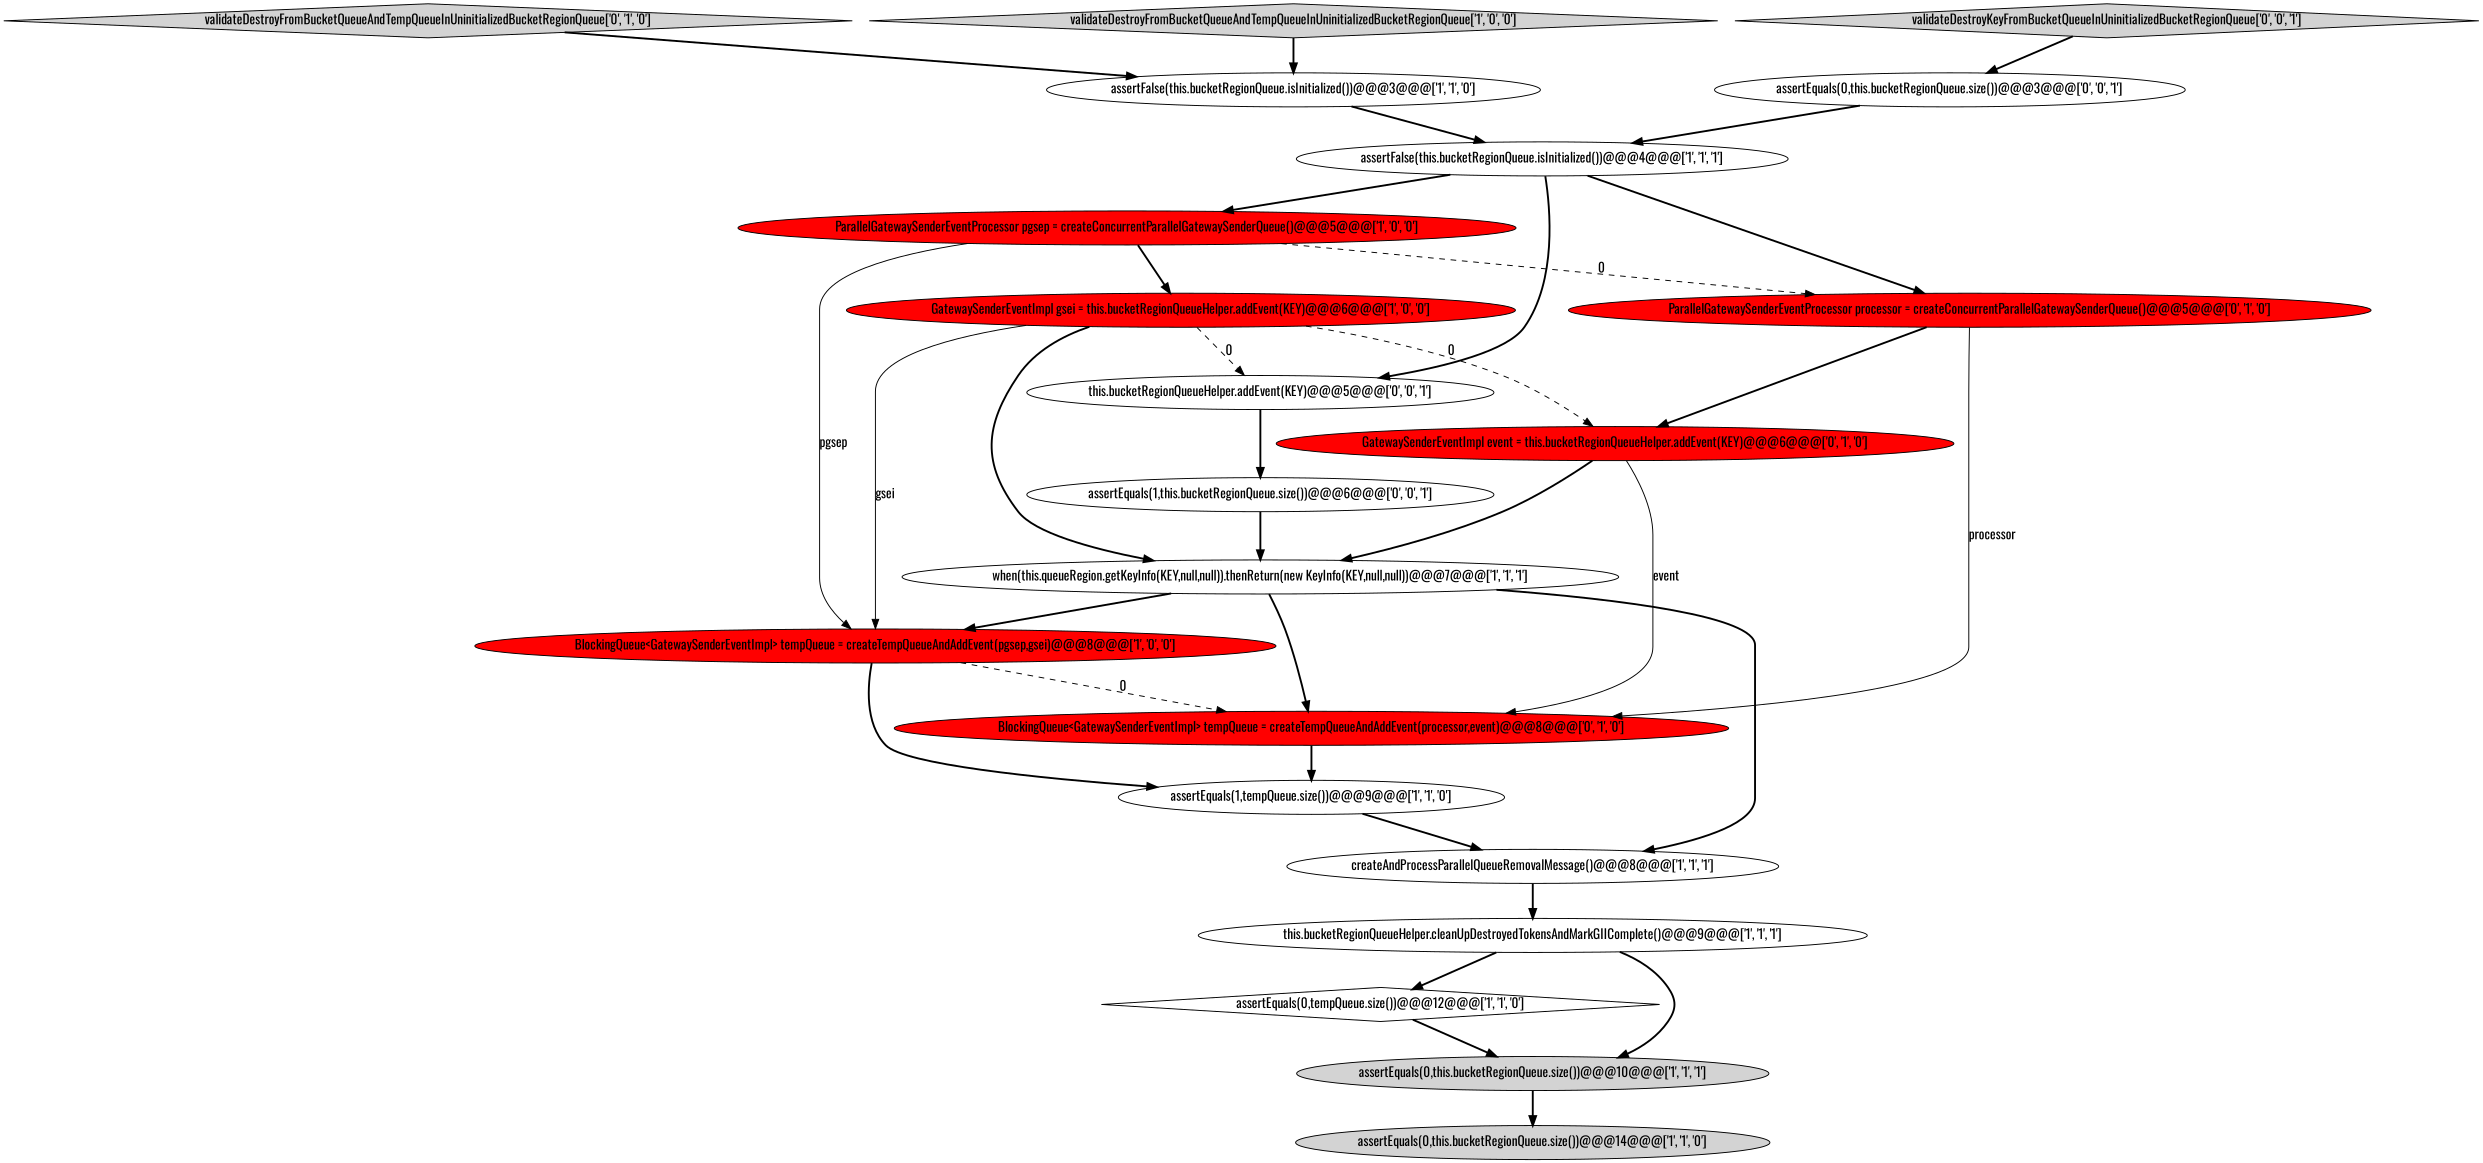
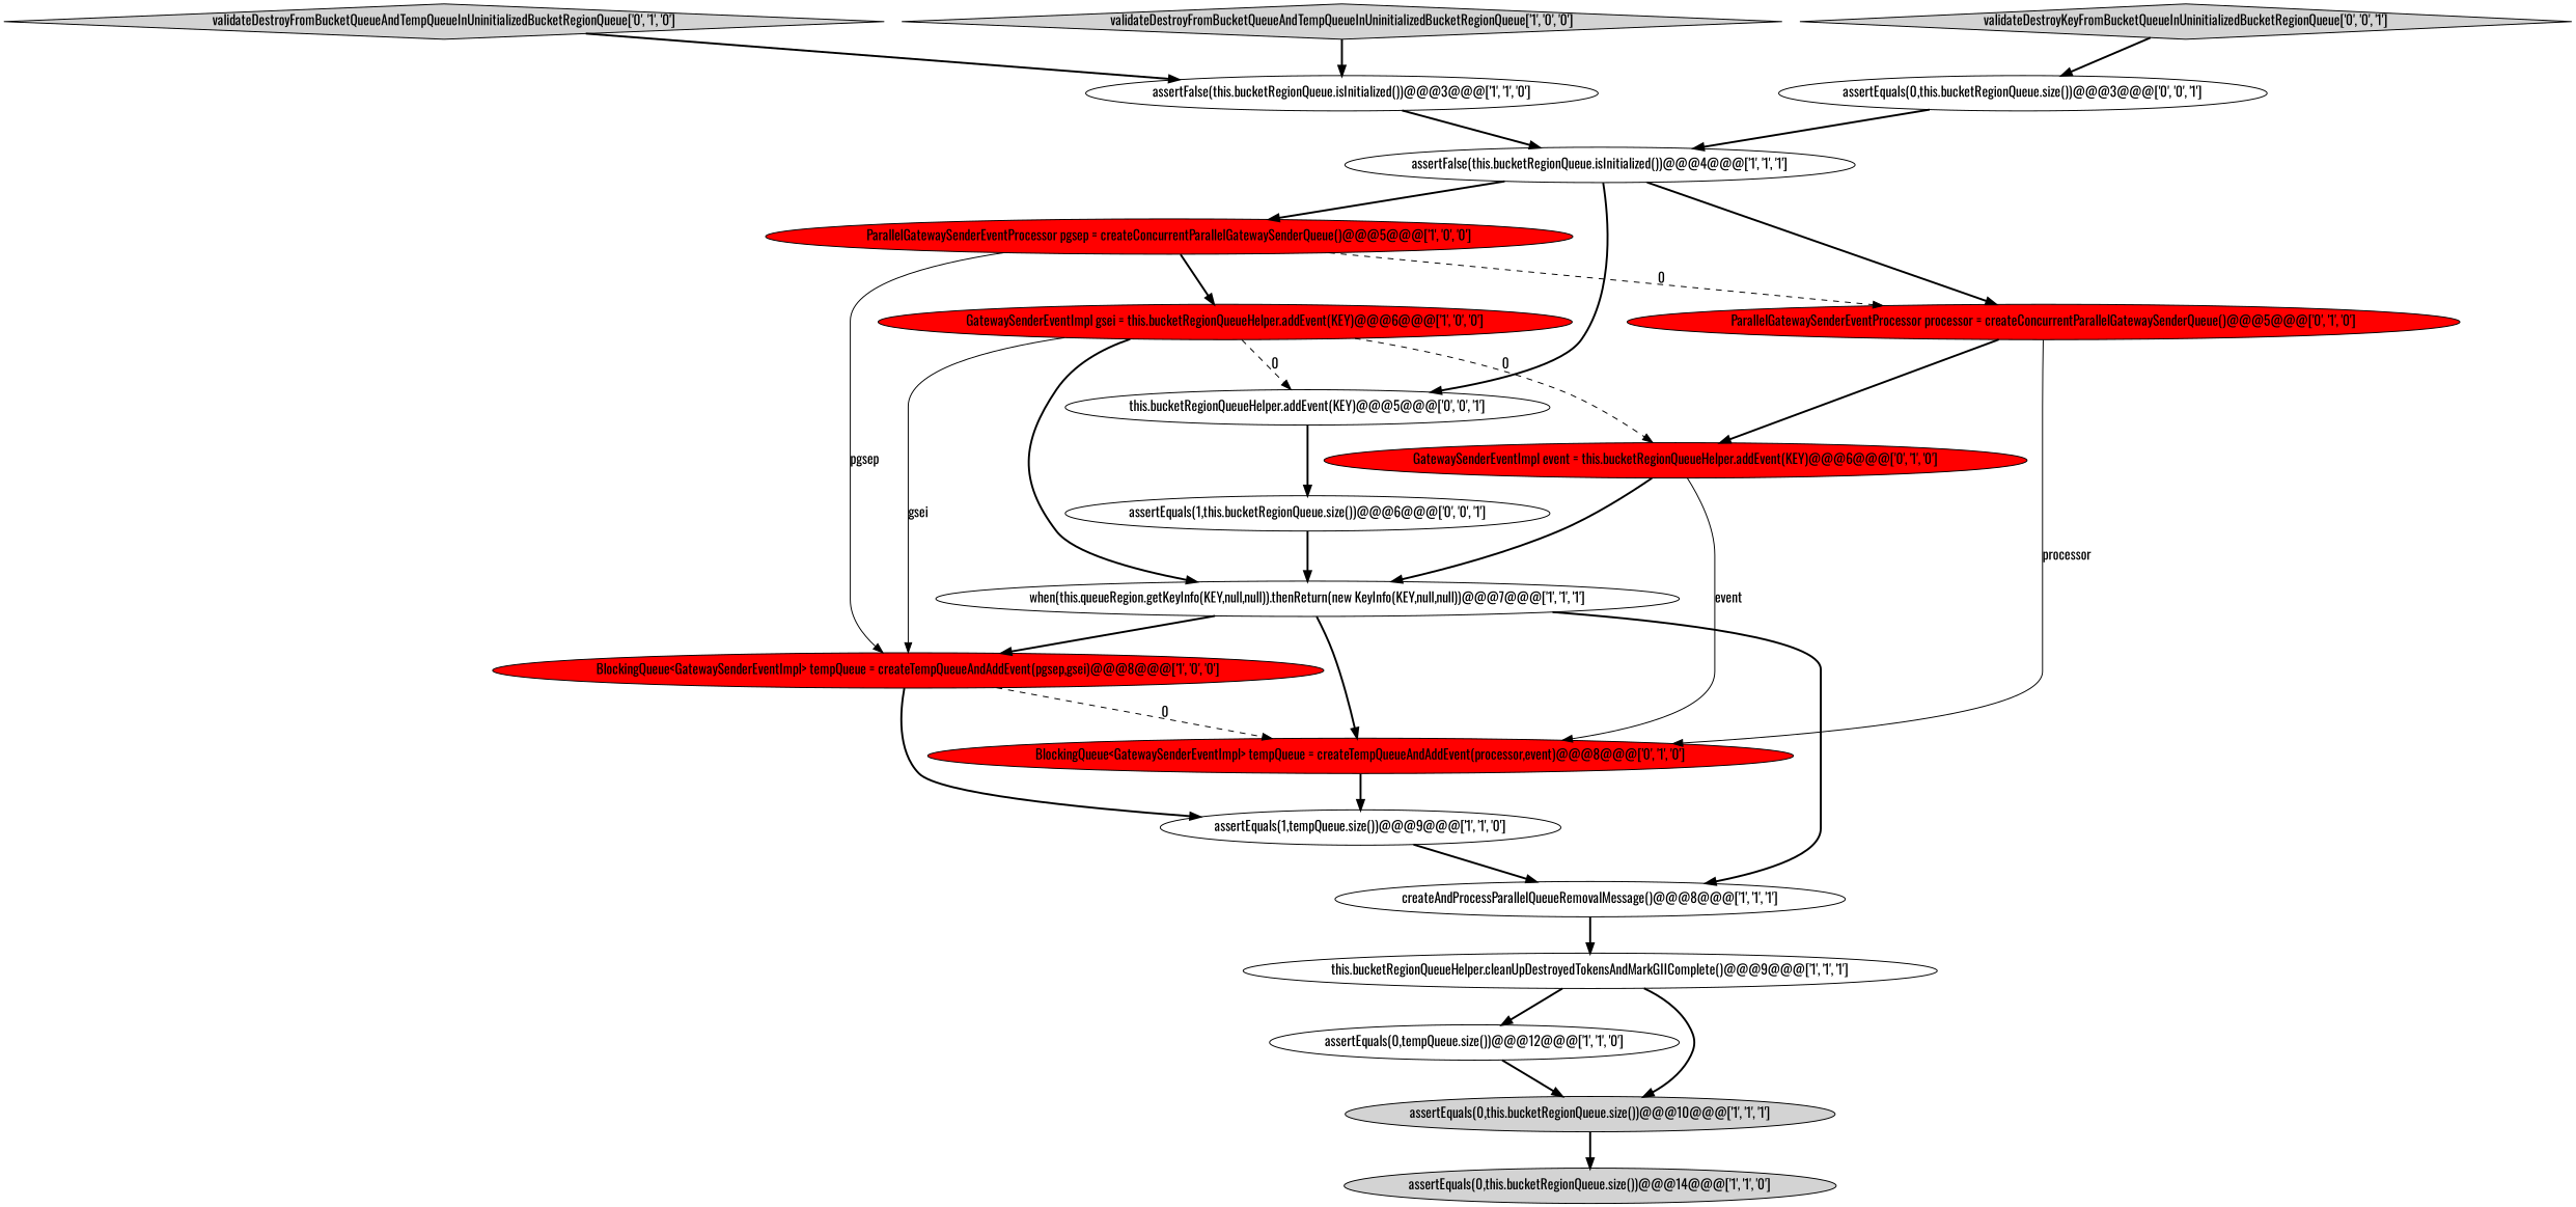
  digraph {
    fontname=Oswald
    node [fillcolor=white shape=ellipse style=filled fontname=Oswald]
    edge [style=bold fontname=Oswald]
    n1 [label="createAndProcessParallelQueueRemovalMessage()@@@8@@@['1', '1', '1']"]
    n2 [label="this.bucketRegionQueueHelper.cleanUpDestroyedTokensAndMarkGIIComplete()@@@9@@@['1', '1', '1']"]
    n3 [fillcolor=red label="ParallelGatewaySenderEventProcessor processor = createConcurrentParallelGatewaySenderQueue()@@@5@@@['0', '1', '0']"]
    n4 [fillcolor=red label="GatewaySenderEventImpl event = this.bucketRegionQueueHelper.addEvent(KEY)@@@6@@@['0', '1', '0']"]
    n5 [fillcolor=red label="BlockingQueue<GatewaySenderEventImpl> tempQueue = createTempQueueAndAddEvent(processor,event)@@@8@@@['0', '1', '0']"]
    n6 [fillcolor=red label="GatewaySenderEventImpl gsei = this.bucketRegionQueueHelper.addEvent(KEY)@@@6@@@['1', '0', '0']"]
    n7 [label="when(this.queueRegion.getKeyInfo(KEY,null,null)).thenReturn(new KeyInfo(KEY,null,null))@@@7@@@['1', '1', '1']"]
    n8 [fillcolor=red label="BlockingQueue<GatewaySenderEventImpl> tempQueue = createTempQueueAndAddEvent(pgsep,gsei)@@@8@@@['1', '0', '0']"]
    n9 [label="this.bucketRegionQueueHelper.addEvent(KEY)@@@5@@@['0', '0', '1']"]
    n10 [fillcolor=lightgray label="validateDestroyFromBucketQueueAndTempQueueInUninitializedBucketRegionQueue['1', '0', '0']" shape=diamond]
    n11 [label="assertFalse(this.bucketRegionQueue.isInitialized())@@@3@@@['1', '1', '0']"]
    n12 [fillcolor=lightgray label="validateDestroyFromBucketQueueAndTempQueueInUninitializedBucketRegionQueue['0', '1', '0']" shape=diamond]
    n13 [fillcolor=red label="ParallelGatewaySenderEventProcessor pgsep = createConcurrentParallelGatewaySenderQueue()@@@5@@@['1', '0', '0']"]
    n14 [label="assertFalse(this.bucketRegionQueue.isInitialized())@@@4@@@['1', '1', '1']"]
-   n15 [label="assertEquals(0,tempQueue.size())@@@12@@@['1', '1', '0']" shape=diamond]
+   n15 [label="assertEquals(0,tempQueue.size())@@@12@@@['1', '1', '0']"]
    n16 [fillcolor=lightgray label="assertEquals(0,this.bucketRegionQueue.size())@@@10@@@['1', '1', '1']"]
    n17 [label="assertEquals(1,tempQueue.size())@@@9@@@['1', '1', '0']"]
    n18 [label="assertEquals(1,this.bucketRegionQueue.size())@@@6@@@['0', '0', '1']"]
    n19 [fillcolor=lightgray label="assertEquals(0,this.bucketRegionQueue.size())@@@14@@@['1', '1', '0']"]
    n20 [label="assertEquals(0,this.bucketRegionQueue.size())@@@3@@@['0', '0', '1']"]
    n21 [fillcolor=lightgray label="validateDestroyKeyFromBucketQueueInUninitializedBucketRegionQueue['0', '0', '1']" shape=diamond]
    n1 -> n2
    n2 -> n15
    n2 -> n16
    n3 -> n4
    n3 -> n5 [label=processor style=solid]
    n4 -> n5 [label=event style=solid]
    n4 -> n7
    n5 -> n17
    n6 -> n4 [label=0 style=dashed]
    n6 -> n7
    n6 -> n8 [label=gsei style=solid]
    n6 -> n9 [label=0 style=dashed]
    n7 -> n1
    n7 -> n5
    n7 -> n8
    n8 -> n5 [label=0 style=dashed]
    n8 -> n17
    n9 -> n18
    n10 -> n11
    n11 -> n14
    n12 -> n11
    n13 -> n3 [label=0 style=dashed]
    n13 -> n6
    n13 -> n8 [label=pgsep style=solid]
    n14 -> n3
    n14 -> n9
    n14 -> n13
    n15 -> n16
    n16 -> n19
    n17 -> n1
    n18 -> n7
    n20 -> n14
    n21 -> n20
  }
